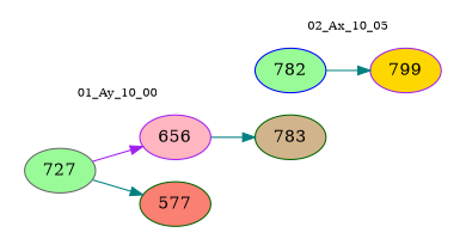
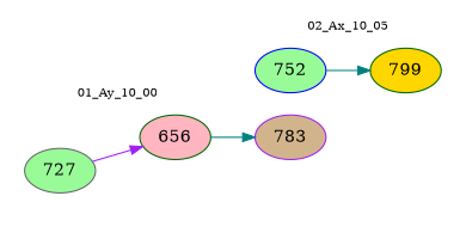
  digraph {
    rankdir=LR
    node [color=darkgreen fillcolor=palegreen style=filled]
    edge [color=teal]
    n1 [color=gray40 label=727]
-   n2 [fillcolor=salmon label=577]
-   n3 [color=purple fillcolor=lightpink label=656]
-   n4 [color=blue label=782]
-   n5 [fillcolor=tan label=783]
-   n6 [color=purple fillcolor=gold label=799]
+   n3 [fillcolor=lightpink label=656]
+   n4 [color=blue label=752]
+   n5 [color=purple fillcolor=tan label=783]
+   n6 [fillcolor=gold label=799]
    subgraph cluster_1 {
      color=white
      fontsize=10
      label="01_Ay_10_00"
      n1
-     n2
      n3
    }
    subgraph cluster_2 {
      color=white
      fontsize=10
      label="02_Ax_10_05"
      n4
      n5
      n6
    }
-   n1 -> n2
    n1 -> n3 [color=purple]
    n3 -> n5
    n4 -> n6
  }
